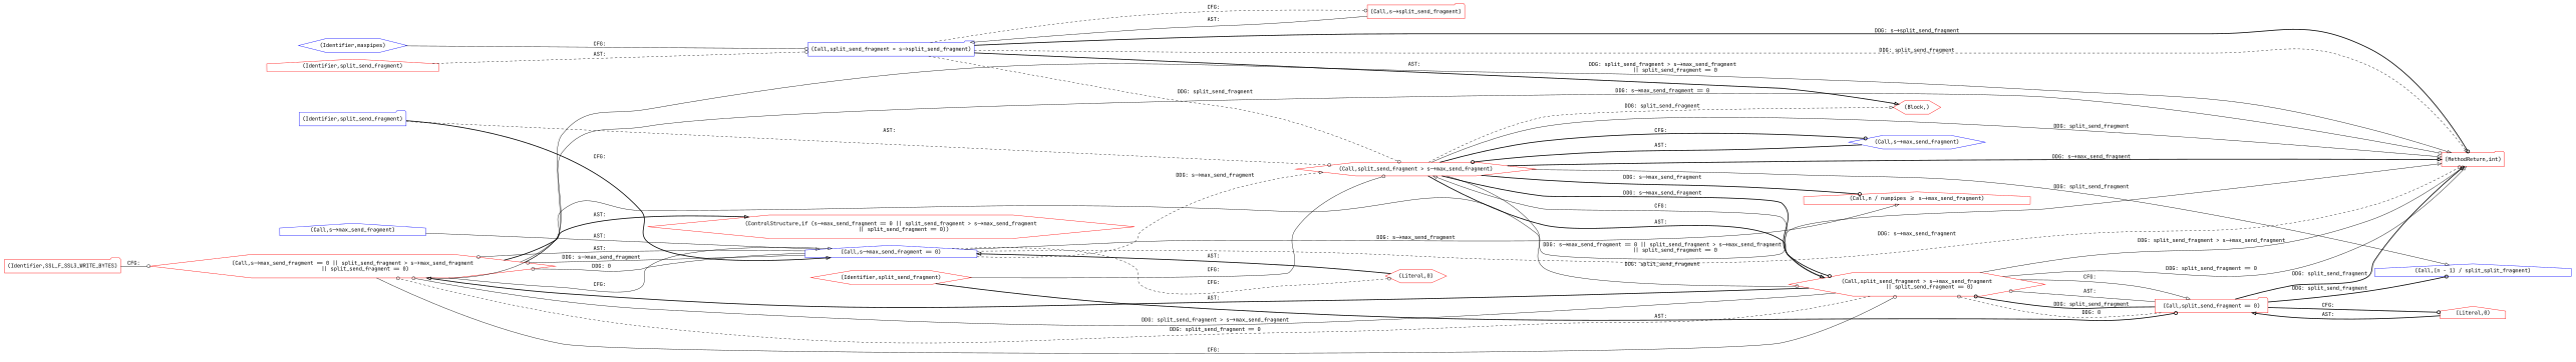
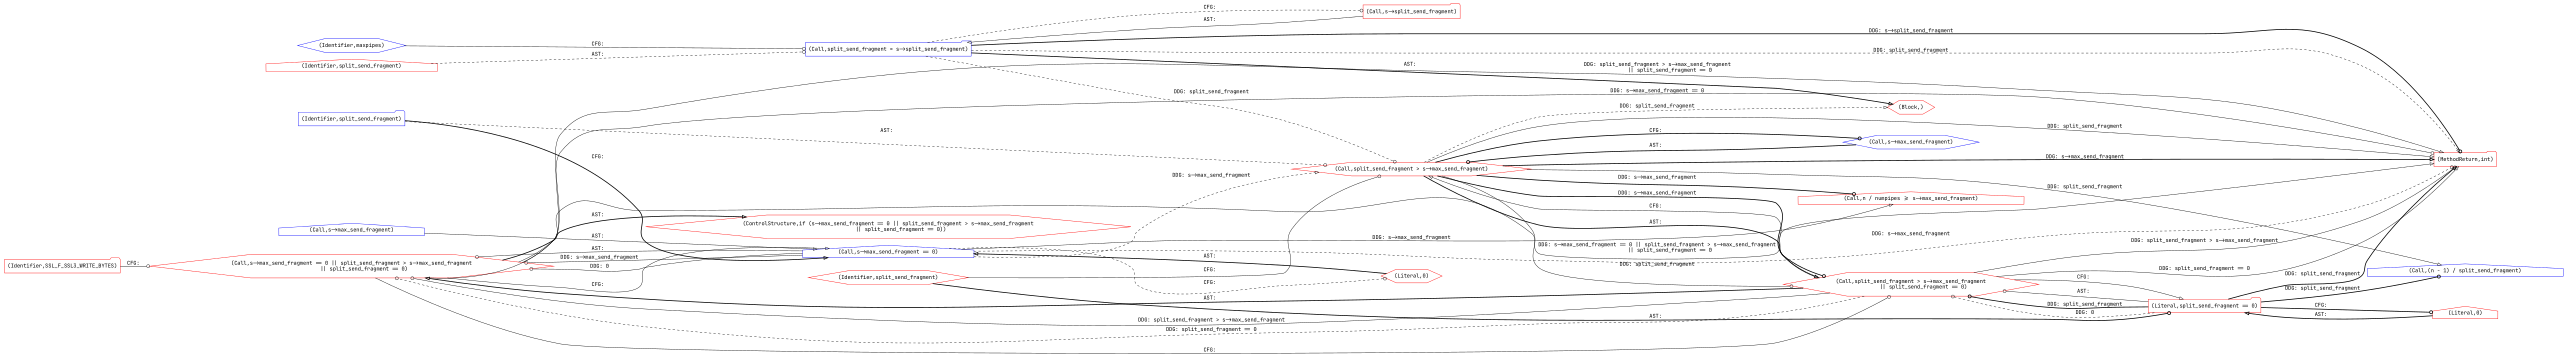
  digraph {
    fontname="JetBrains Mono"
    rankdir=LR
    node [color=red fontname="JetBrains Mono" shape=hexagon]
    edge [arrowhead=odot fontname="JetBrains Mono" style=solid]
    n1 [label="(Call,s->max_send_fragment == 0 || split_send_fragment > s->max_send_fragment\n        || split_send_fragment == 0)"]
    n2 [color=blue label="(Call,s->max_send_fragment == 0)" shape=house]
    n3 [label="(Call,split_send_fragment > s->max_send_fragment\n        || split_send_fragment == 0)"]
    n4 [label="(MethodReturn,int)" shape=folder]
    n5 [label="(ControlStructure,if (s->max_send_fragment == 0 || split_send_fragment > s->max_send_fragment\n        || split_send_fragment == 0))"]
    n6 [label="(Call,split_send_fragment > s->max_send_fragment)"]
    n7 [label="(Literal,0)"]
    n8 [label="(Call,n / numpipes >= s->max_send_fragment)" shape=house]
-   n9 [label="(Call,split_send_fragment == 0)" shape=folder]
-   n10 [color=blue label="(Call,(n - 1) / split_split_fragment)" shape=house]
+   n9 [label="(Literal,split_send_fragment == 0)" shape=folder]
+   n10 [color=blue label="(Call,(n - 1) / split_send_fragment)" shape=house]
    n11 [color=blue label="(Call,s->max_send_fragment)"]
    n12 [label="(Block,)"]
    n13 [label="(Literal,0)" shape=house]
    n14 [color=blue label="(Call,split_send_fragment = s->split_send_fragment)" shape=folder]
    n15 [label="(Call,s->split_send_fragment)" shape=folder]
    n16 [label="(Identifier,split_send_fragment)"]
    n17 [color=blue label="(Identifier,split_send_fragment)" shape=folder]
    n18 [color=blue label="(Identifier,maxpipes)"]
    n19 [color=blue label="(Call,s->max_send_fragment)" shape=house]
    n20 [label="(Identifier,SSL_F_SSL3_WRITE_BYTES)" shape=folder]
    n21 [label="(Identifier,split_send_fragment)" shape=house]
    n1 -> n2 [arrowhead=onormal label="CFG: "]
    n1 -> n3 [label="CFG: "]
    n1 -> n4 [label="DDG: s->max_send_fragment == 0"]
    n1 -> n4 [arrowhead=onormal label="DDG: s->max_send_fragment == 0 || split_send_fragment > s->max_send_fragment\n        || split_send_fragment == 0"]
    n1 -> n4 [arrowhead=onormal label="DDG: split_send_fragment > s->max_send_fragment\n        || split_send_fragment == 0"]
    n1 -> n5 [arrowhead=onormal label="AST: " style=bold]
    n2 -> n1 [label="AST: "]
    n2 -> n1 [label="DDG: s->max_send_fragment"]
    n2 -> n1 [label="DDG: 0"]
    n2 -> n4 [label="DDG: s->max_send_fragment" style=dashed]
    n2 -> n6 [arrowhead=onormal label="DDG: s->max_send_fragment" style=dashed]
    n2 -> n7 [label="CFG: " style=dashed]
    n2 -> n8 [arrowhead=onormal label="DDG: s->max_send_fragment"]
    n3 -> n1 [arrowhead=onormal label="AST: " style=bold]
    n3 -> n1 [label="DDG: split_send_fragment > s->max_send_fragment"]
    n3 -> n1 [label="DDG: split_send_fragment == 0" style=dashed]
    n3 -> n4 [label="DDG: split_send_fragment > s->max_send_fragment"]
    n3 -> n4 [arrowhead=onormal label="DDG: split_send_fragment == 0"]
    n3 -> n6 [arrowhead=onormal label="CFG: "]
    n3 -> n9 [arrowhead=onormal label="CFG: "]
    n6 -> n3 [label="AST: " style=bold]
    n6 -> n3 [label="DDG: split_send_fragment"]
    n6 -> n3 [arrowhead=onormal label="DDG: s->max_send_fragment" style=bold]
    n6 -> n4 [arrowhead=onormal label="DDG: split_send_fragment"]
    n6 -> n4 [arrowhead=onormal label="DDG: s->max_send_fragment" style=bold]
    n6 -> n8 [label="DDG: s->max_send_fragment" style=bold]
    n6 -> n10 [arrowhead=onormal label="DDG: split_send_fragment"]
    n6 -> n11 [label="CFG: " style=bold]
    n6 -> n12 [arrowhead=onormal label="DDG: split_send_fragment" style=dashed]
    n7 -> n2 [arrowhead=onormal label="AST: " style=bold]
    n9 -> n3 [label="AST: "]
    n9 -> n3 [label="DDG: split_send_fragment" style=bold]
    n9 -> n3 [label="DDG: 0" style=dashed]
    n9 -> n4 [arrowhead=onormal label="DDG: split_send_fragment" style=bold]
    n9 -> n10 [label="DDG: split_send_fragment" style=bold]
    n9 -> n13 [label="CFG: " style=bold]
    n11 -> n6 [label="AST: " style=bold]
    n13 -> n9 [arrowhead=onormal label="AST: " style=bold]
    n14 -> n4 [label="DDG: s->split_send_fragment" style=bold]
    n14 -> n4 [arrowhead=onormal label="DDG: split_send_fragment" style=dashed]
    n14 -> n6 [label="DDG: split_send_fragment" style=dashed]
    n14 -> n12 [arrowhead=onormal label="AST: " style=bold]
    n14 -> n15 [label="CFG: " style=dashed]
    n15 -> n14 [arrowhead=onormal label="AST: "]
    n16 -> n6 [label="CFG: "]
    n16 -> n9 [label="AST: " style=bold]
    n17 -> n2 [arrowhead=onormal label="CFG: " style=bold]
    n17 -> n6 [label="AST: " style=dashed]
    n18 -> n14 [label="CFG: "]
    n19 -> n2 [arrowhead=onormal label="AST: "]
    n20 -> n1 [label="CFG: "]
    n21 -> n14 [label="AST: " style=dashed]
  }
